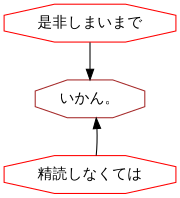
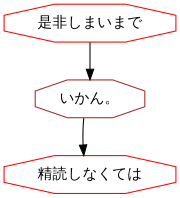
  digraph {
    fontname="Fira Sans"
    node [color=red fontname="Fira Sans" shape=octagon]
    edge [fontname="Fira Sans"]
    n1 [label="是非しまいまで"]
    n2 [color=brown label="いかん。"]
    n3 [label="精読しなくては"]
    n1 -> n2
-   n3 -> n2
+   n2 -> n3
  }
